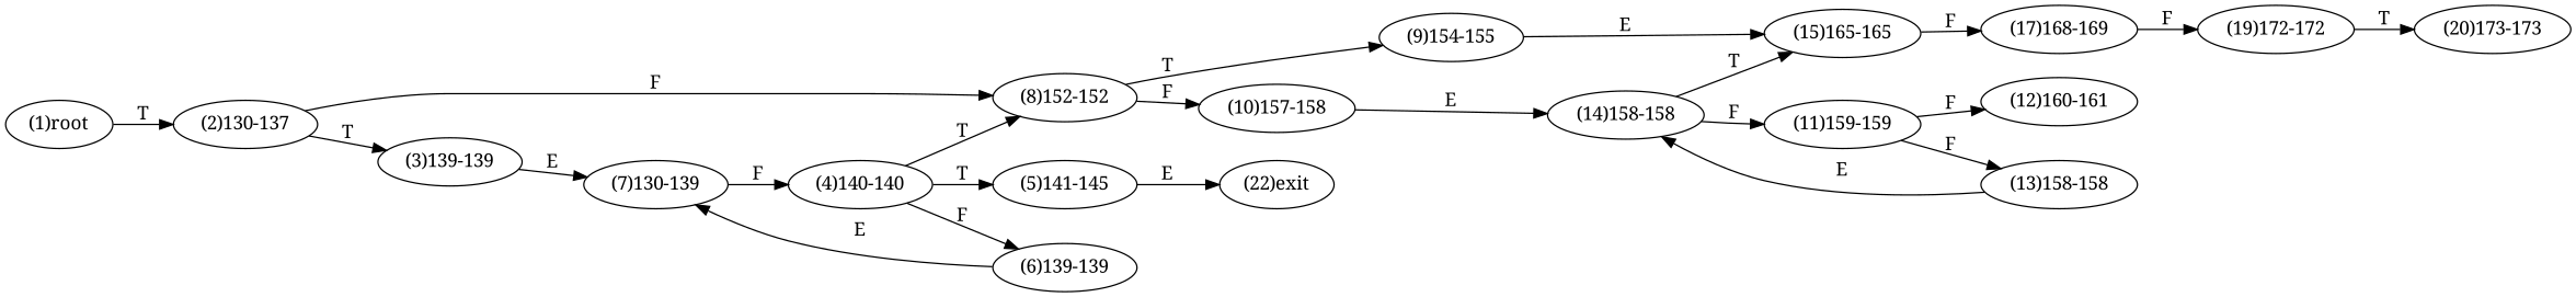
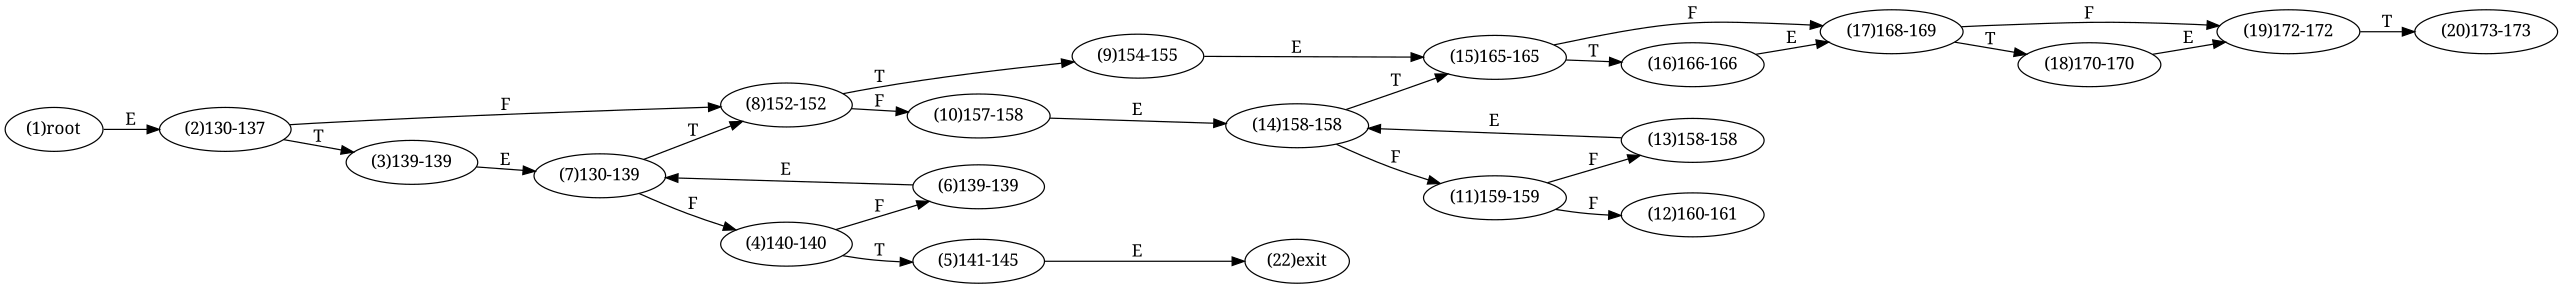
  digraph {
    fontname="Noto Serif"
    rankdir=LR
    node [fontname="Noto Serif"]
    edge [fontname="Noto Serif"]
    n1 [label="(1)root"]
    n2 [label="(2)130-137"]
    n3 [label="(3)139-139"]
    n4 [label="(8)152-152"]
    n5 [label="(7)130-139"]
    n6 [label="(9)154-155"]
    n7 [label="(10)157-158"]
    n8 [label="(4)140-140"]
    n9 [label="(5)141-145"]
    n10 [label="(6)139-139"]
    n11 [label="(22)exit"]
    n12 [label="(15)165-165"]
    n13 [label="(14)158-158"]
    n14 [label="(17)168-169"]
+   n15 [label="(16)166-166"]
    n16 [label="(11)159-159"]
    n17 [label="(12)160-161"]
    n18 [label="(13)158-158"]
    n19 [label="(19)172-172"]
+   n20 [label="(18)170-170"]
    n21 [label="(20)173-173"]
-   n1 -> n2 [label=T]
+   n1 -> n2 [label=E]
    n2 -> n3 [label=T]
    n2 -> n4 [label=F]
    n3 -> n5 [label=E]
    n4 -> n6 [label=T]
    n4 -> n7 [label=F]
-   n8 -> n4 [label=T]
+   n5 -> n4 [label=T]
    n5 -> n8 [label=F]
    n6 -> n12 [label=E]
    n7 -> n13 [label=E]
    n8 -> n9 [label=T]
    n8 -> n10 [label=F]
    n9 -> n11 [label=E]
    n10 -> n5 [label=E]
    n12 -> n14 [label=F]
+   n12 -> n15 [label=T]
    n13 -> n12 [label=T]
    n13 -> n16 [label=F]
    n14 -> n19 [label=F]
+   n14 -> n20 [label=T]
+   n15 -> n14 [label=E]
    n16 -> n17 [label=F]
    n16 -> n18 [label=F]
    n18 -> n13 [label=E]
    n19 -> n21 [label=T]
+   n20 -> n19 [label=E]
  }
